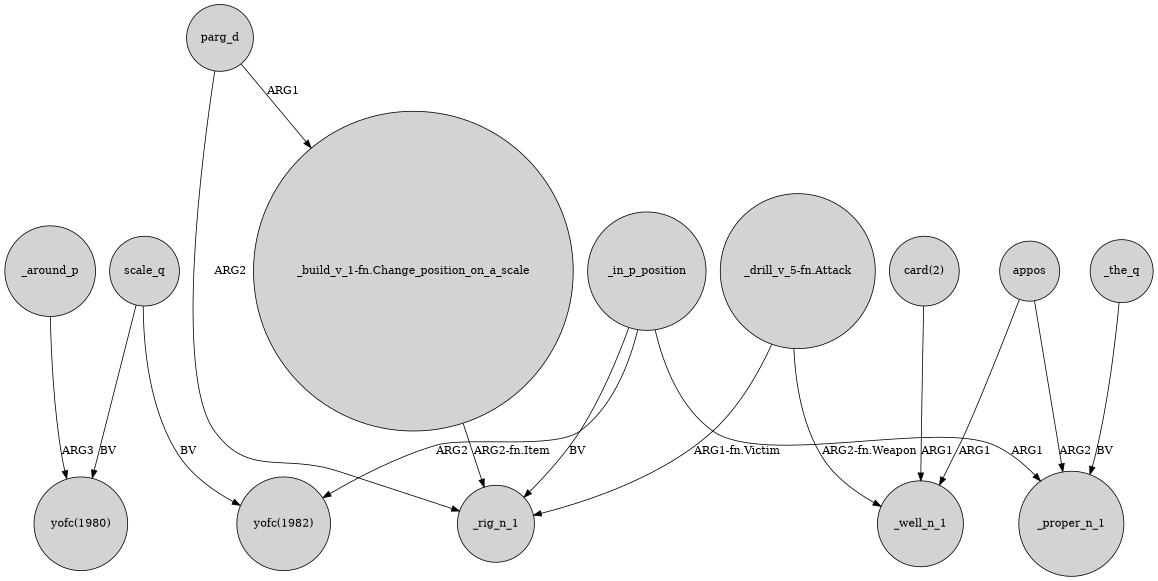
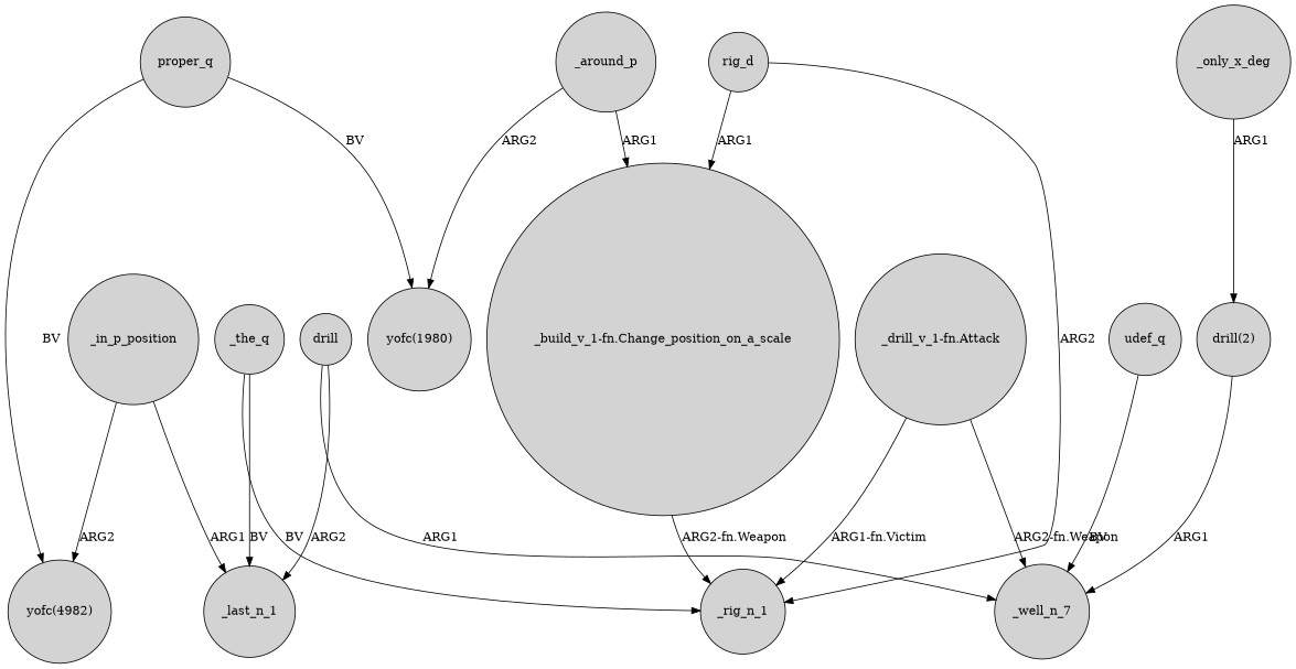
  digraph {
    node [shape=circle style=filled]
-   proper_q [label=scale_q]
-   "yofc(1982)"
+   proper_q
+   "yofc(1982)" [label="yofc(4982)"]
    "yofc(1980)"
-   _well_n_1
+   udef_q
+   _well_n_1 [label=_well_n_7]
    _around_p
    "_build_v_1-fn.Change_position_on_a_scale"
    _rig_n_1
-   parg_d
+   parg_d [label=rig_d]
    n10 [label=_in_p_position]
-   _last_n_1 [label=_proper_n_1]
-   "_drill_v_1-fn.Attack" [label="_drill_v_5-fn.Attack"]
-   "card(2)"
+   _last_n_1
+   "_drill_v_1-fn.Attack"
+   _only_x_deg
+   "card(2)" [label="drill(2)"]
    _the_q
-   appos
+   appos [label=drill]
    proper_q -> "yofc(1982)" [label=BV]
    proper_q -> "yofc(1980)" [label=BV]
-   _around_p -> "yofc(1980)" [label=ARG3]
-   "_build_v_1-fn.Change_position_on_a_scale" -> _rig_n_1 [label="ARG2-fn.Item"]
+   udef_q -> _well_n_1 [label=BV]
+   _around_p -> "yofc(1980)" [label=ARG2]
+   _around_p -> "_build_v_1-fn.Change_position_on_a_scale" [label=ARG1]
+   "_build_v_1-fn.Change_position_on_a_scale" -> _rig_n_1 [label="ARG2-fn.Weapon"]
    parg_d -> "_build_v_1-fn.Change_position_on_a_scale" [label=ARG1]
    parg_d -> _rig_n_1 [label=ARG2]
    n10 -> "yofc(1982)" [label=ARG2]
    n10 -> _last_n_1 [label=ARG1]
    "_drill_v_1-fn.Attack" -> _well_n_1 [label="ARG2-fn.Weapon"]
    "_drill_v_1-fn.Attack" -> _rig_n_1 [label="ARG1-fn.Victim"]
+   _only_x_deg -> "card(2)" [label=ARG1]
    "card(2)" -> _well_n_1 [label=ARG1]
-   n10 -> _rig_n_1 [label=BV]
+   _the_q -> _rig_n_1 [label=BV]
    _the_q -> _last_n_1 [label=BV]
    appos -> _well_n_1 [label=ARG1]
    appos -> _last_n_1 [label=ARG2]
  }
